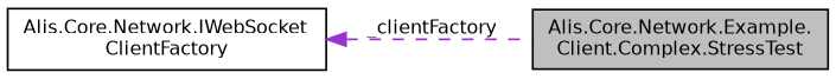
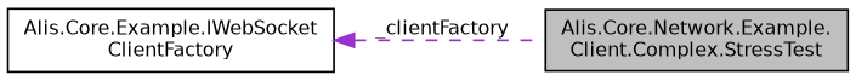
  digraph {
    rankdir=LR
    node [color=black fontname=Helvetica fontsize=10 shape=record style=filled]
    n1 [fillcolor=grey75 fontcolor=black height=0.2 label="Alis.Core.Network.Example.\lClient.Complex.StressTest" width=0.4]
-   n2 [fillcolor=white height=0.2 label="Alis.Core.Network.IWebSocket\lClientFactory" width=0.4]
+   n2 [fillcolor=white height=0.2 label="Alis.Core.Example.IWebSocket\lClientFactory" width=0.4]
    n2 -> n1 [color=darkorchid3 dir=back fontname=Helvetica fontsize=10 label=" _clientFactory" labelfontname=Helvetica labelfontsize=10 style=dashed]
  }
